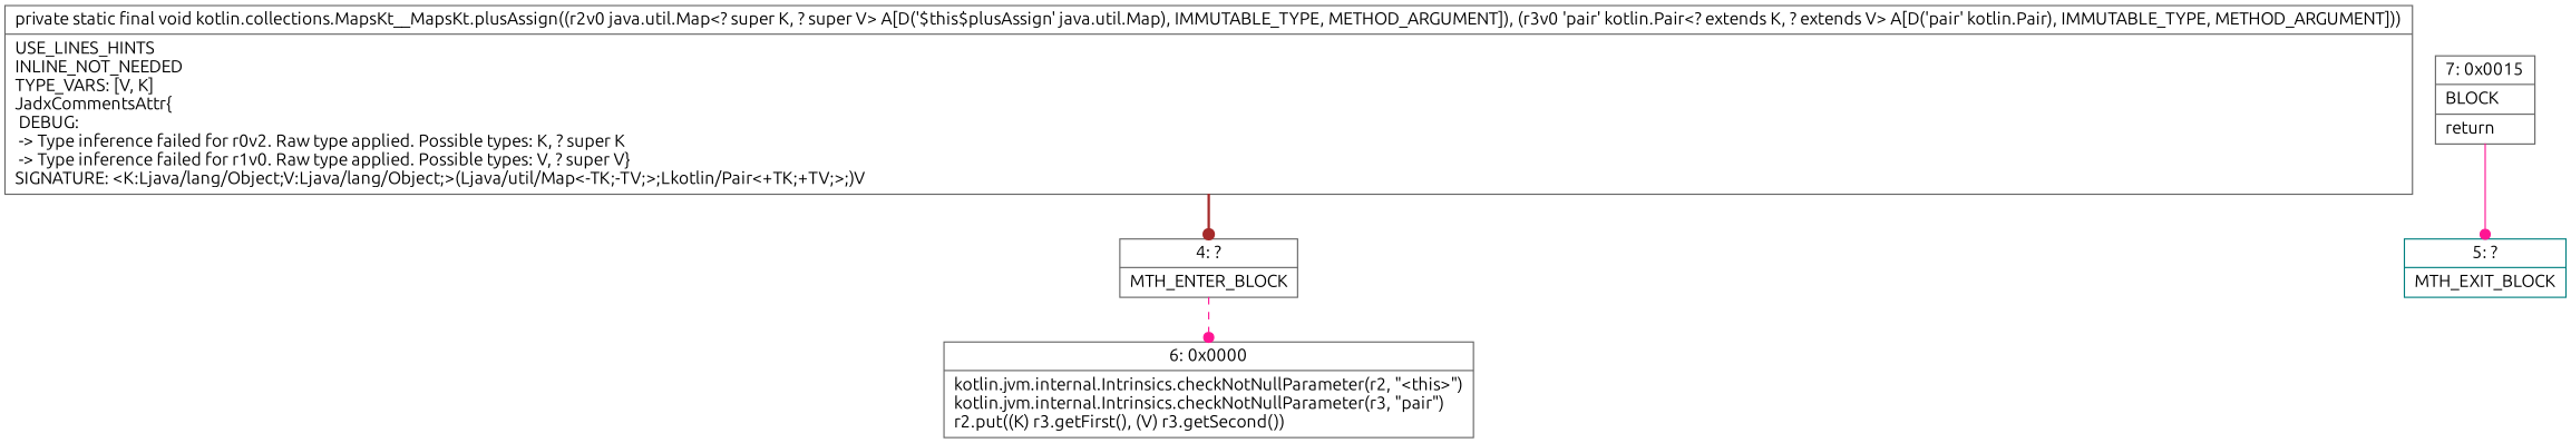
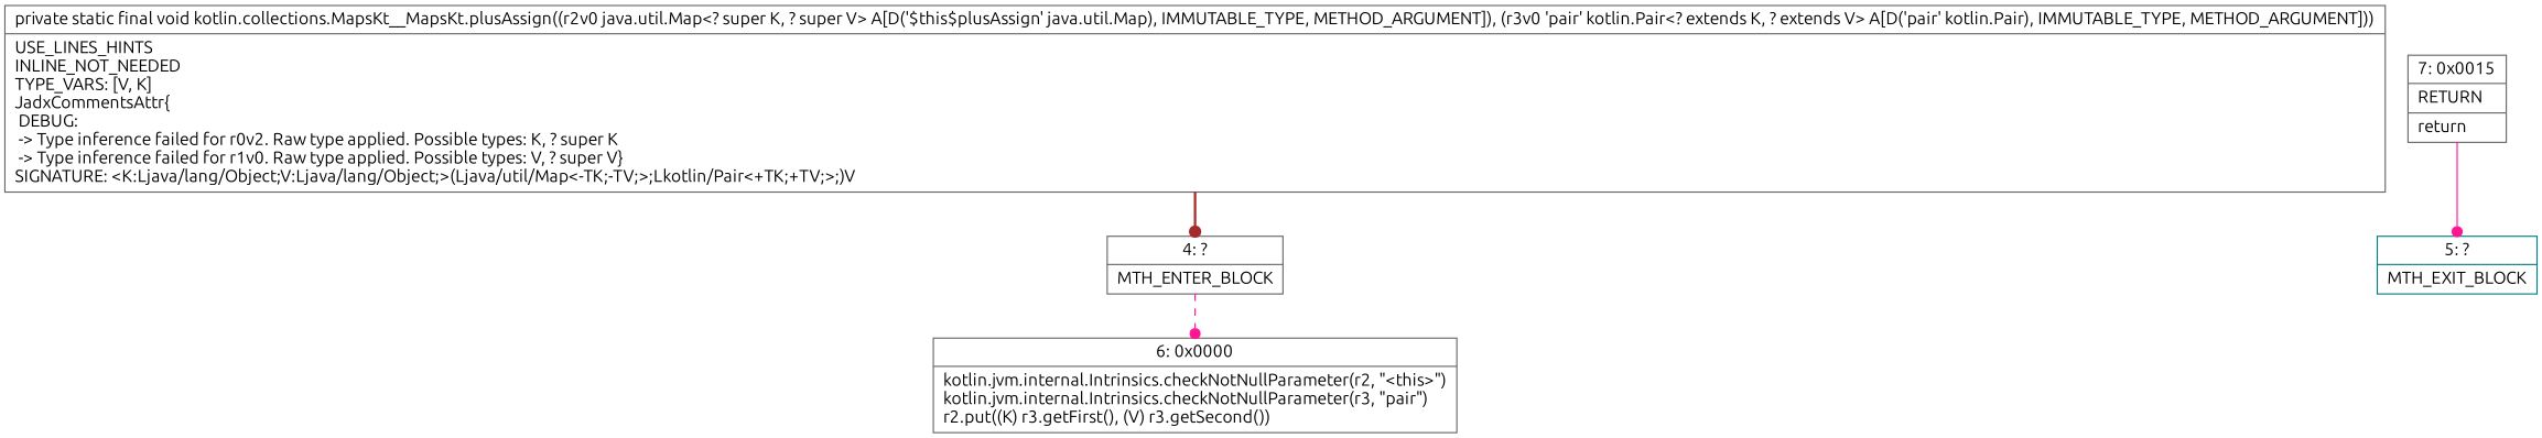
  digraph {
    fontname=Ubuntu
    node [color=gray40 fontname=Ubuntu shape=record]
    edge [arrowhead=dot color=deeppink fontname=Ubuntu]
    n1 [label="{4\:\ ?|MTH_ENTER_BLOCK\l}"]
    n2 [label="{6\:\ 0x0000|kotlin.jvm.internal.Intrinsics.checkNotNullParameter(r2, \"\<this\>\")\lkotlin.jvm.internal.Intrinsics.checkNotNullParameter(r3, \"pair\")\lr2.put((K) r3.getFirst(), (V) r3.getSecond())\l}"]
-   n3 [label="{7\:\ 0x0015|BLOCK\l|return\l}"]
+   n3 [label="{7\:\ 0x0015|RETURN\l|return\l}"]
    n4 [color=teal label="{5\:\ ?|MTH_EXIT_BLOCK\l}"]
    n5 [label="{private static final void kotlin.collections.MapsKt__MapsKt.plusAssign((r2v0 java.util.Map\<? super K, ? super V\> A[D('$this$plusAssign' java.util.Map), IMMUTABLE_TYPE, METHOD_ARGUMENT]), (r3v0 'pair' kotlin.Pair\<? extends K, ? extends V\> A[D('pair' kotlin.Pair), IMMUTABLE_TYPE, METHOD_ARGUMENT]))  | USE_LINES_HINTS\lINLINE_NOT_NEEDED\lTYPE_VARS: [V, K]\lJadxCommentsAttr\{\l DEBUG: \l \-\> Type inference failed for r0v2. Raw type applied. Possible types: K, ? super K\l \-\> Type inference failed for r1v0. Raw type applied. Possible types: V, ? super V\}\lSIGNATURE: \<K:Ljava\/lang\/Object;V:Ljava\/lang\/Object;\>(Ljava\/util\/Map\<\-TK;\-TV;\>;Lkotlin\/Pair\<+TK;+TV;\>;)V\l}"]
    n1 -> n2 [style=dashed]
    n3 -> n4 [style=solid]
    n5 -> n1 [color=brown style=bold]
  }
